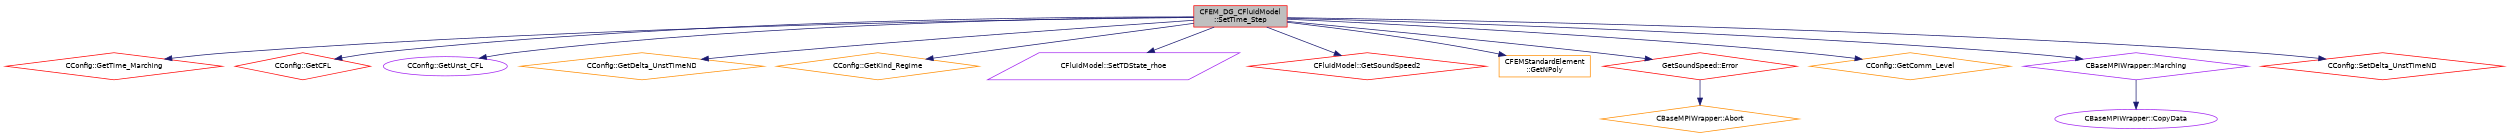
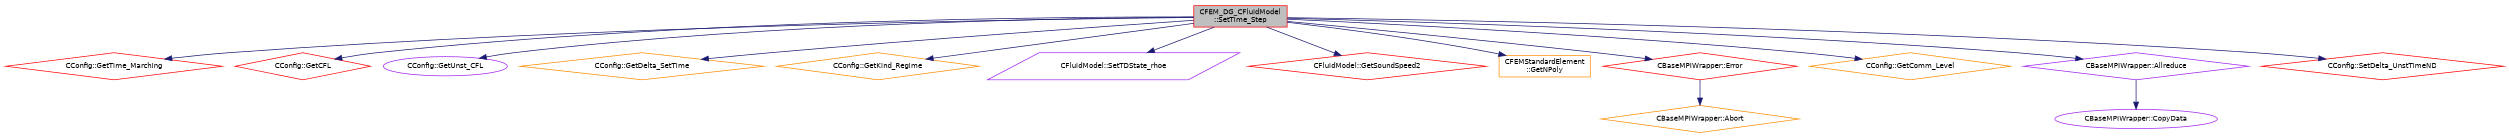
  digraph {
    rankdir=TB
    node [color=red fillcolor=white fontname=Helvetica fontsize=10 shape=diamond style=filled]
    edge [color=midnightblue fontname=Helvetica fontsize=10 labelfontname=Helvetica labelfontsize=10 style=solid]
    n1 [fillcolor=grey75 fontcolor=black height=0.2 label="CFEM_DG_CFluidModel\l::SetTime_Step" shape=box width=0.4]
    n2 [height=0.2 label="CConfig::GetTime_Marching" width=0.4]
    n3 [height=0.2 label="CConfig::GetCFL" width=0.4]
    n4 [color=purple height=0.2 label="CConfig::GetUnst_CFL" shape=ellipse width=0.4]
-   n5 [color=darkorange height=0.2 label="CConfig::GetDelta_UnstTimeND" width=0.4]
+   n5 [color=darkorange height=0.2 label="CConfig::GetDelta_SetTime" width=0.4]
    n6 [color=darkorange height=0.2 label="CConfig::GetKind_Regime" width=0.4]
    n7 [color=purple height=0.2 label="CFluidModel::SetTDState_rhoe" shape=parallelogram width=0.4]
    n8 [height=0.2 label="CFluidModel::GetSoundSpeed2" width=0.4]
    n9 [color=darkorange height=0.2 label="CFEMStandardElement\l::GetNPoly" shape=box width=0.4]
-   n10 [height=0.2 label="GetSoundSpeed::Error" width=0.4]
+   n10 [height=0.2 label="CBaseMPIWrapper::Error" width=0.4]
    n11 [color=darkorange height=0.2 label="CConfig::GetComm_Level" width=0.4]
-   n12 [color=purple height=0.2 label="CBaseMPIWrapper::Marching" width=0.4]
+   n12 [color=purple height=0.2 label="CBaseMPIWrapper::Allreduce" width=0.4]
    n13 [height=0.2 label="CConfig::SetDelta_UnstTimeND" width=0.4]
    n14 [color=darkorange height=0.2 label="CBaseMPIWrapper::Abort" width=0.4]
    n15 [color=purple height=0.2 label="CBaseMPIWrapper::CopyData" shape=ellipse width=0.4]
    n1 -> n2
    n1 -> n3
    n1 -> n4
    n1 -> n5
    n1 -> n6
    n1 -> n7
    n1 -> n8
    n1 -> n9
    n1 -> n10
    n1 -> n11
    n1 -> n12
    n1 -> n13
    n10 -> n14
    n12 -> n15
  }
